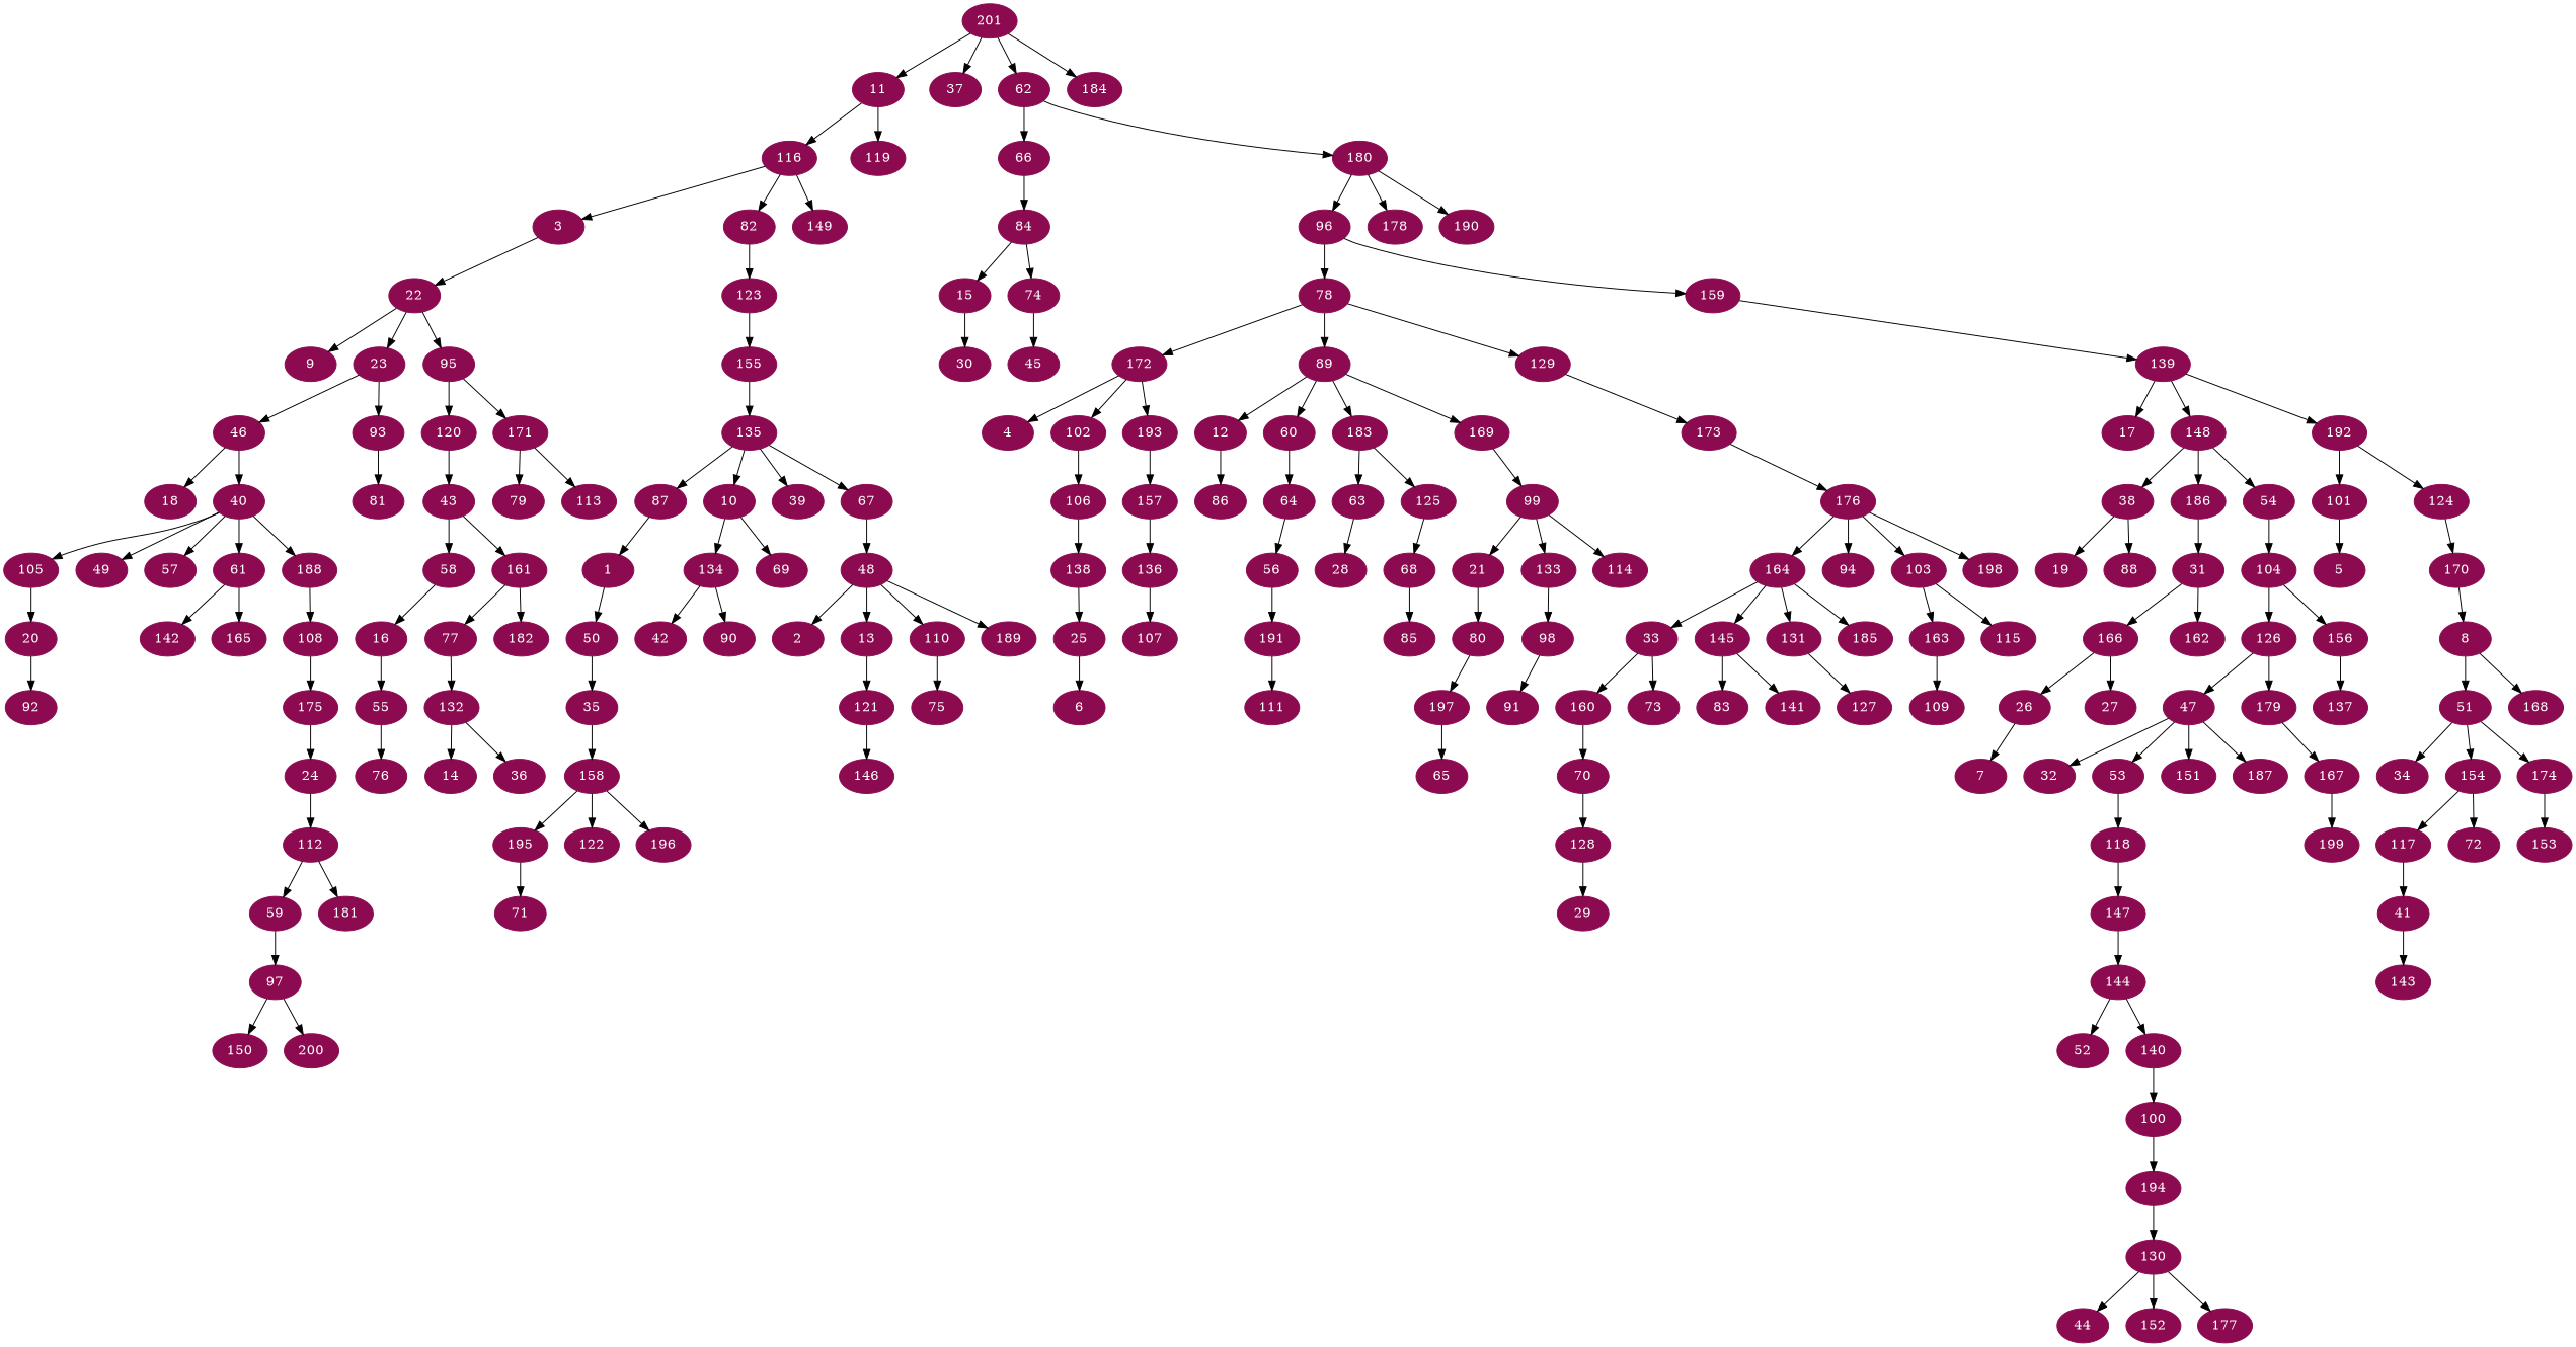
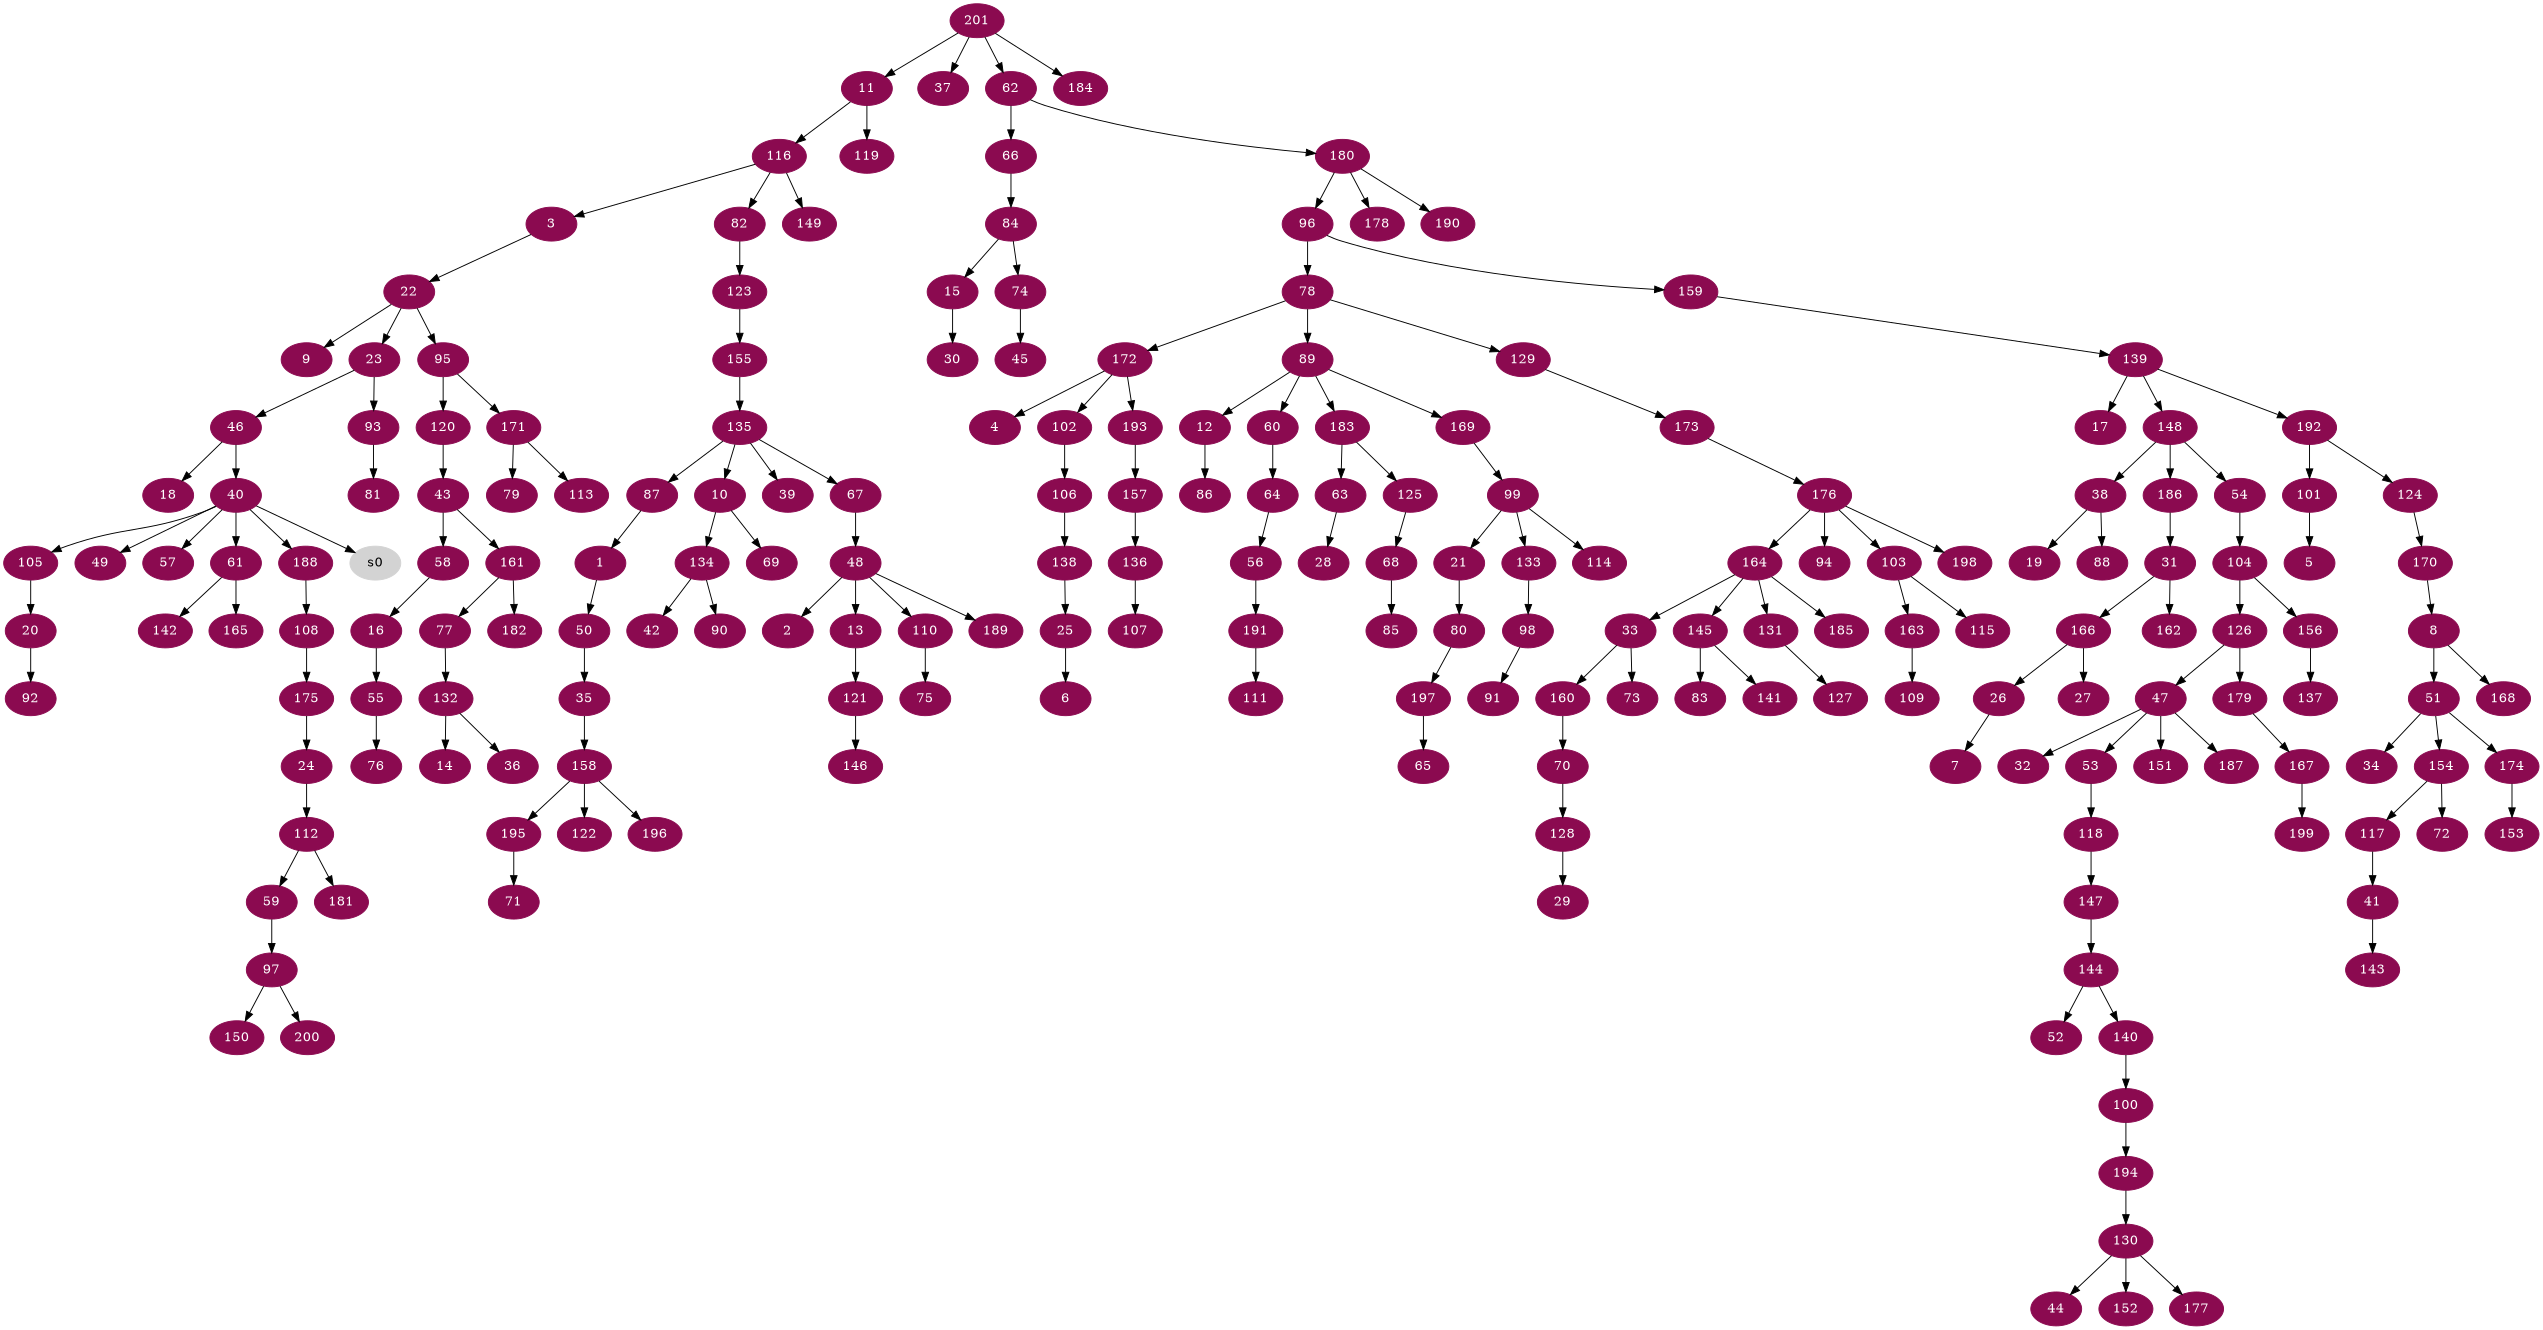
  digraph {
    node [color=deeppink4 fontcolor=white style=filled]
    87
    1
    50
    48
    2
    13
    110
    189
    116
    3
    82
    149
    22
    172
    4
    102
    193
    101
    5
    25
    6
    26
    7
    170
    8
    51
    168
    9
    23
    95
    135
    10
    39
    67
    134
    69
    201
    11
    37
    62
    184
    119
    89
    12
    60
    183
    169
    86
    121
    132
    14
    36
    84
    15
    74
    30
    58
    16
    55
    139
    17
    148
    192
    46
    18
    40
    38
    19
    88
    105
    20
    92
    99
    21
    133
    114
    80
    93
    175
    24
    112
    138
    166
    27
    63
    28
    128
    29
    186
    31
    162
    47
    32
    53
    151
    187
    164
    33
    145
    131
    185
    160
    73
    34
    154
    174
    35
    158
    54
    49
    57
    61
    188
+   s0 [color=lightgrey fontcolor=black]
    117
    41
    143
    42
    90
    120
    43
    161
    130
    44
    152
    177
    45
    126
    179
    144
    52
    140
    118
    104
    76
    64
    56
    191
    59
    181
    97
    142
    165
    66
    180
    125
    197
    65
    68
    85
    70
    195
    71
    72
    75
    77
    182
    96
    78
    159
    129
    171
    79
    113
    81
    123
    83
    141
    98
    91
    176
    94
    103
    198
    178
    190
    150
    200
    100
    194
    124
    106
    163
    115
    156
    136
    107
    108
    109
    111
    147
    146
    122
    196
    155
    127
    173
    157
    137
    153
    167
    199
    87 -> 1
    1 -> 50
    50 -> 35
    48 -> 2
    48 -> 13
    48 -> 110
    48 -> 189
    13 -> 121
    110 -> 75
    116 -> 3
    116 -> 82
    116 -> 149
    3 -> 22
    82 -> 123
    22 -> 9
    22 -> 23
    22 -> 95
    172 -> 4
    172 -> 102
    172 -> 193
    102 -> 106
    193 -> 157
    101 -> 5
    25 -> 6
    26 -> 7
    170 -> 8
    8 -> 51
    8 -> 168
    51 -> 34
    51 -> 154
    51 -> 174
    23 -> 46
    23 -> 93
    95 -> 120
    95 -> 171
    135 -> 87
    135 -> 10
    135 -> 39
    135 -> 67
    10 -> 134
    10 -> 69
    67 -> 48
    134 -> 42
    134 -> 90
    201 -> 11
    201 -> 37
    201 -> 62
    201 -> 184
    11 -> 116
    11 -> 119
    62 -> 66
    62 -> 180
    89 -> 12
    89 -> 60
    89 -> 183
    89 -> 169
    12 -> 86
    60 -> 64
    183 -> 63
    183 -> 125
    169 -> 99
    121 -> 146
    132 -> 14
    132 -> 36
    84 -> 15
    84 -> 74
    15 -> 30
    74 -> 45
    58 -> 16
    16 -> 55
    55 -> 76
    139 -> 17
    139 -> 148
    139 -> 192
    148 -> 38
    148 -> 186
    148 -> 54
    192 -> 101
    192 -> 124
    46 -> 18
    46 -> 40
    40 -> 105
    40 -> 49
    40 -> 57
    40 -> 61
    40 -> 188
+   40 -> s0
    38 -> 19
    38 -> 88
    105 -> 20
    20 -> 92
    99 -> 21
    99 -> 133
    99 -> 114
    21 -> 80
    133 -> 98
    80 -> 197
    93 -> 81
    175 -> 24
    24 -> 112
    112 -> 59
    112 -> 181
    138 -> 25
    166 -> 26
    166 -> 27
    63 -> 28
    128 -> 29
    186 -> 31
    31 -> 166
    31 -> 162
    47 -> 32
    47 -> 53
    47 -> 151
    47 -> 187
    53 -> 118
    164 -> 33
    164 -> 145
    164 -> 131
    164 -> 185
    33 -> 160
    33 -> 73
    145 -> 83
    145 -> 141
    131 -> 127
    160 -> 70
    154 -> 117
    154 -> 72
    174 -> 153
    35 -> 158
    158 -> 195
    158 -> 122
    158 -> 196
    54 -> 104
    61 -> 142
    61 -> 165
    188 -> 108
    117 -> 41
    41 -> 143
    120 -> 43
    43 -> 58
    43 -> 161
    161 -> 77
    161 -> 182
    130 -> 44
    130 -> 152
    130 -> 177
    126 -> 47
    126 -> 179
    179 -> 167
    144 -> 52
    144 -> 140
    140 -> 100
    118 -> 147
    104 -> 126
    104 -> 156
    64 -> 56
    56 -> 191
    191 -> 111
    59 -> 97
    97 -> 150
    97 -> 200
    66 -> 84
    180 -> 96
    180 -> 178
    180 -> 190
    125 -> 68
    197 -> 65
    68 -> 85
    70 -> 128
    195 -> 71
    77 -> 132
    96 -> 78
    96 -> 159
    78 -> 172
    78 -> 89
    78 -> 129
    159 -> 139
    129 -> 173
    171 -> 79
    171 -> 113
    123 -> 155
    98 -> 91
    176 -> 164
    176 -> 94
    176 -> 103
    176 -> 198
    103 -> 163
    103 -> 115
    100 -> 194
    194 -> 130
    124 -> 170
    106 -> 138
    163 -> 109
    156 -> 137
    136 -> 107
    108 -> 175
    147 -> 144
    155 -> 135
    173 -> 176
    157 -> 136
    167 -> 199
  }
